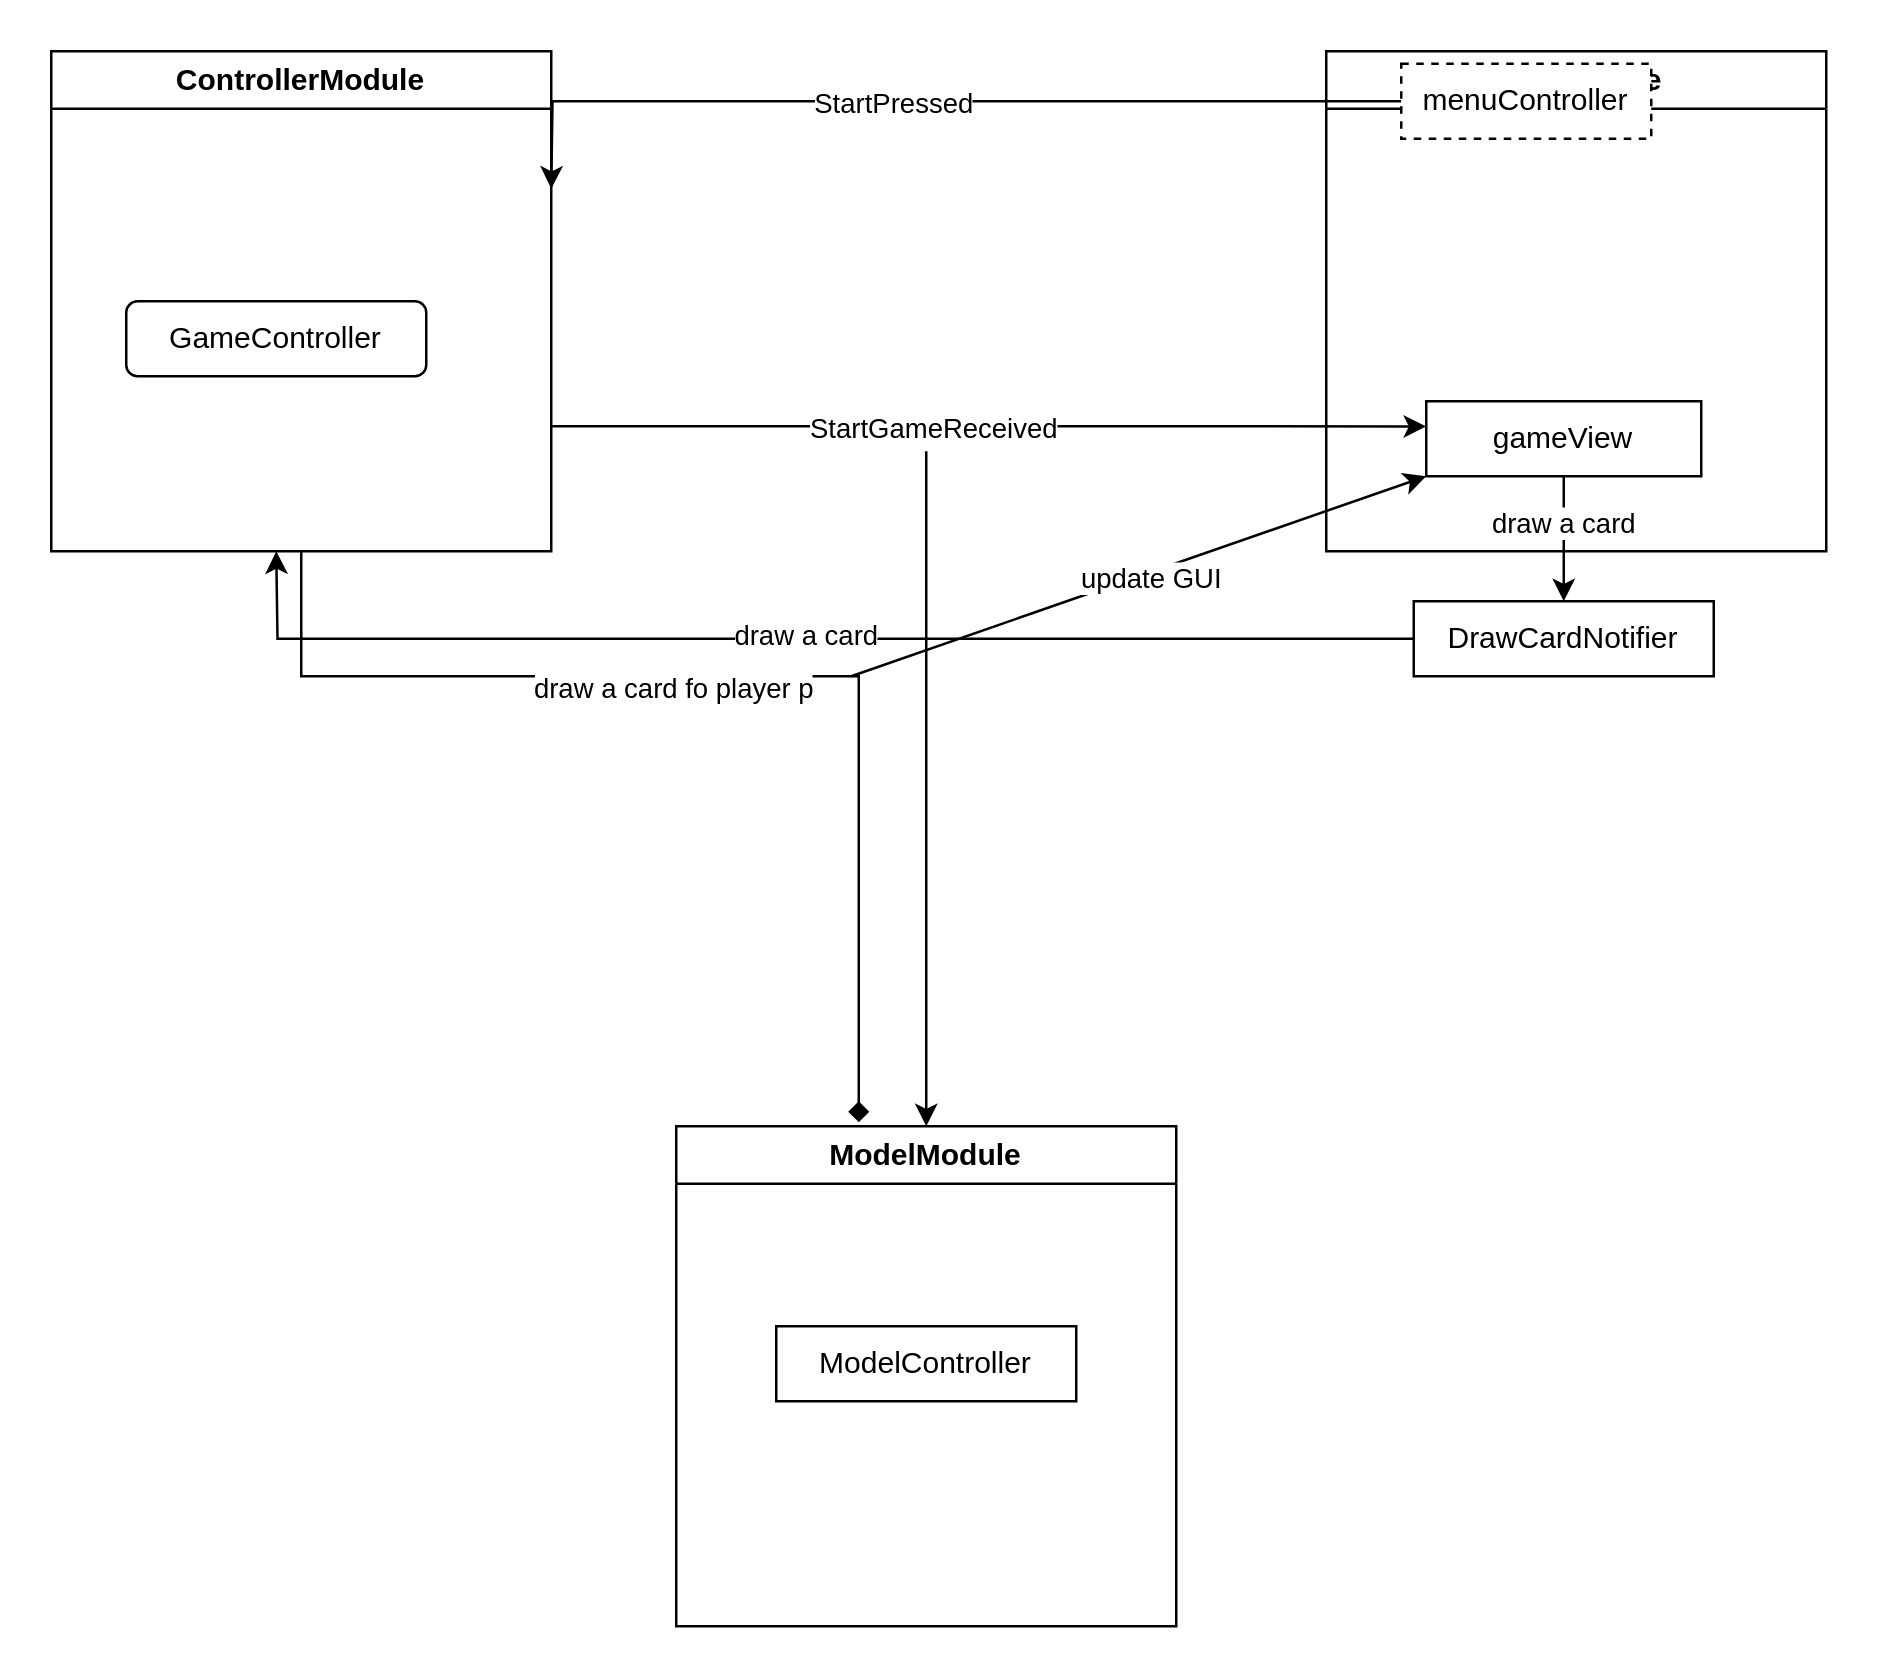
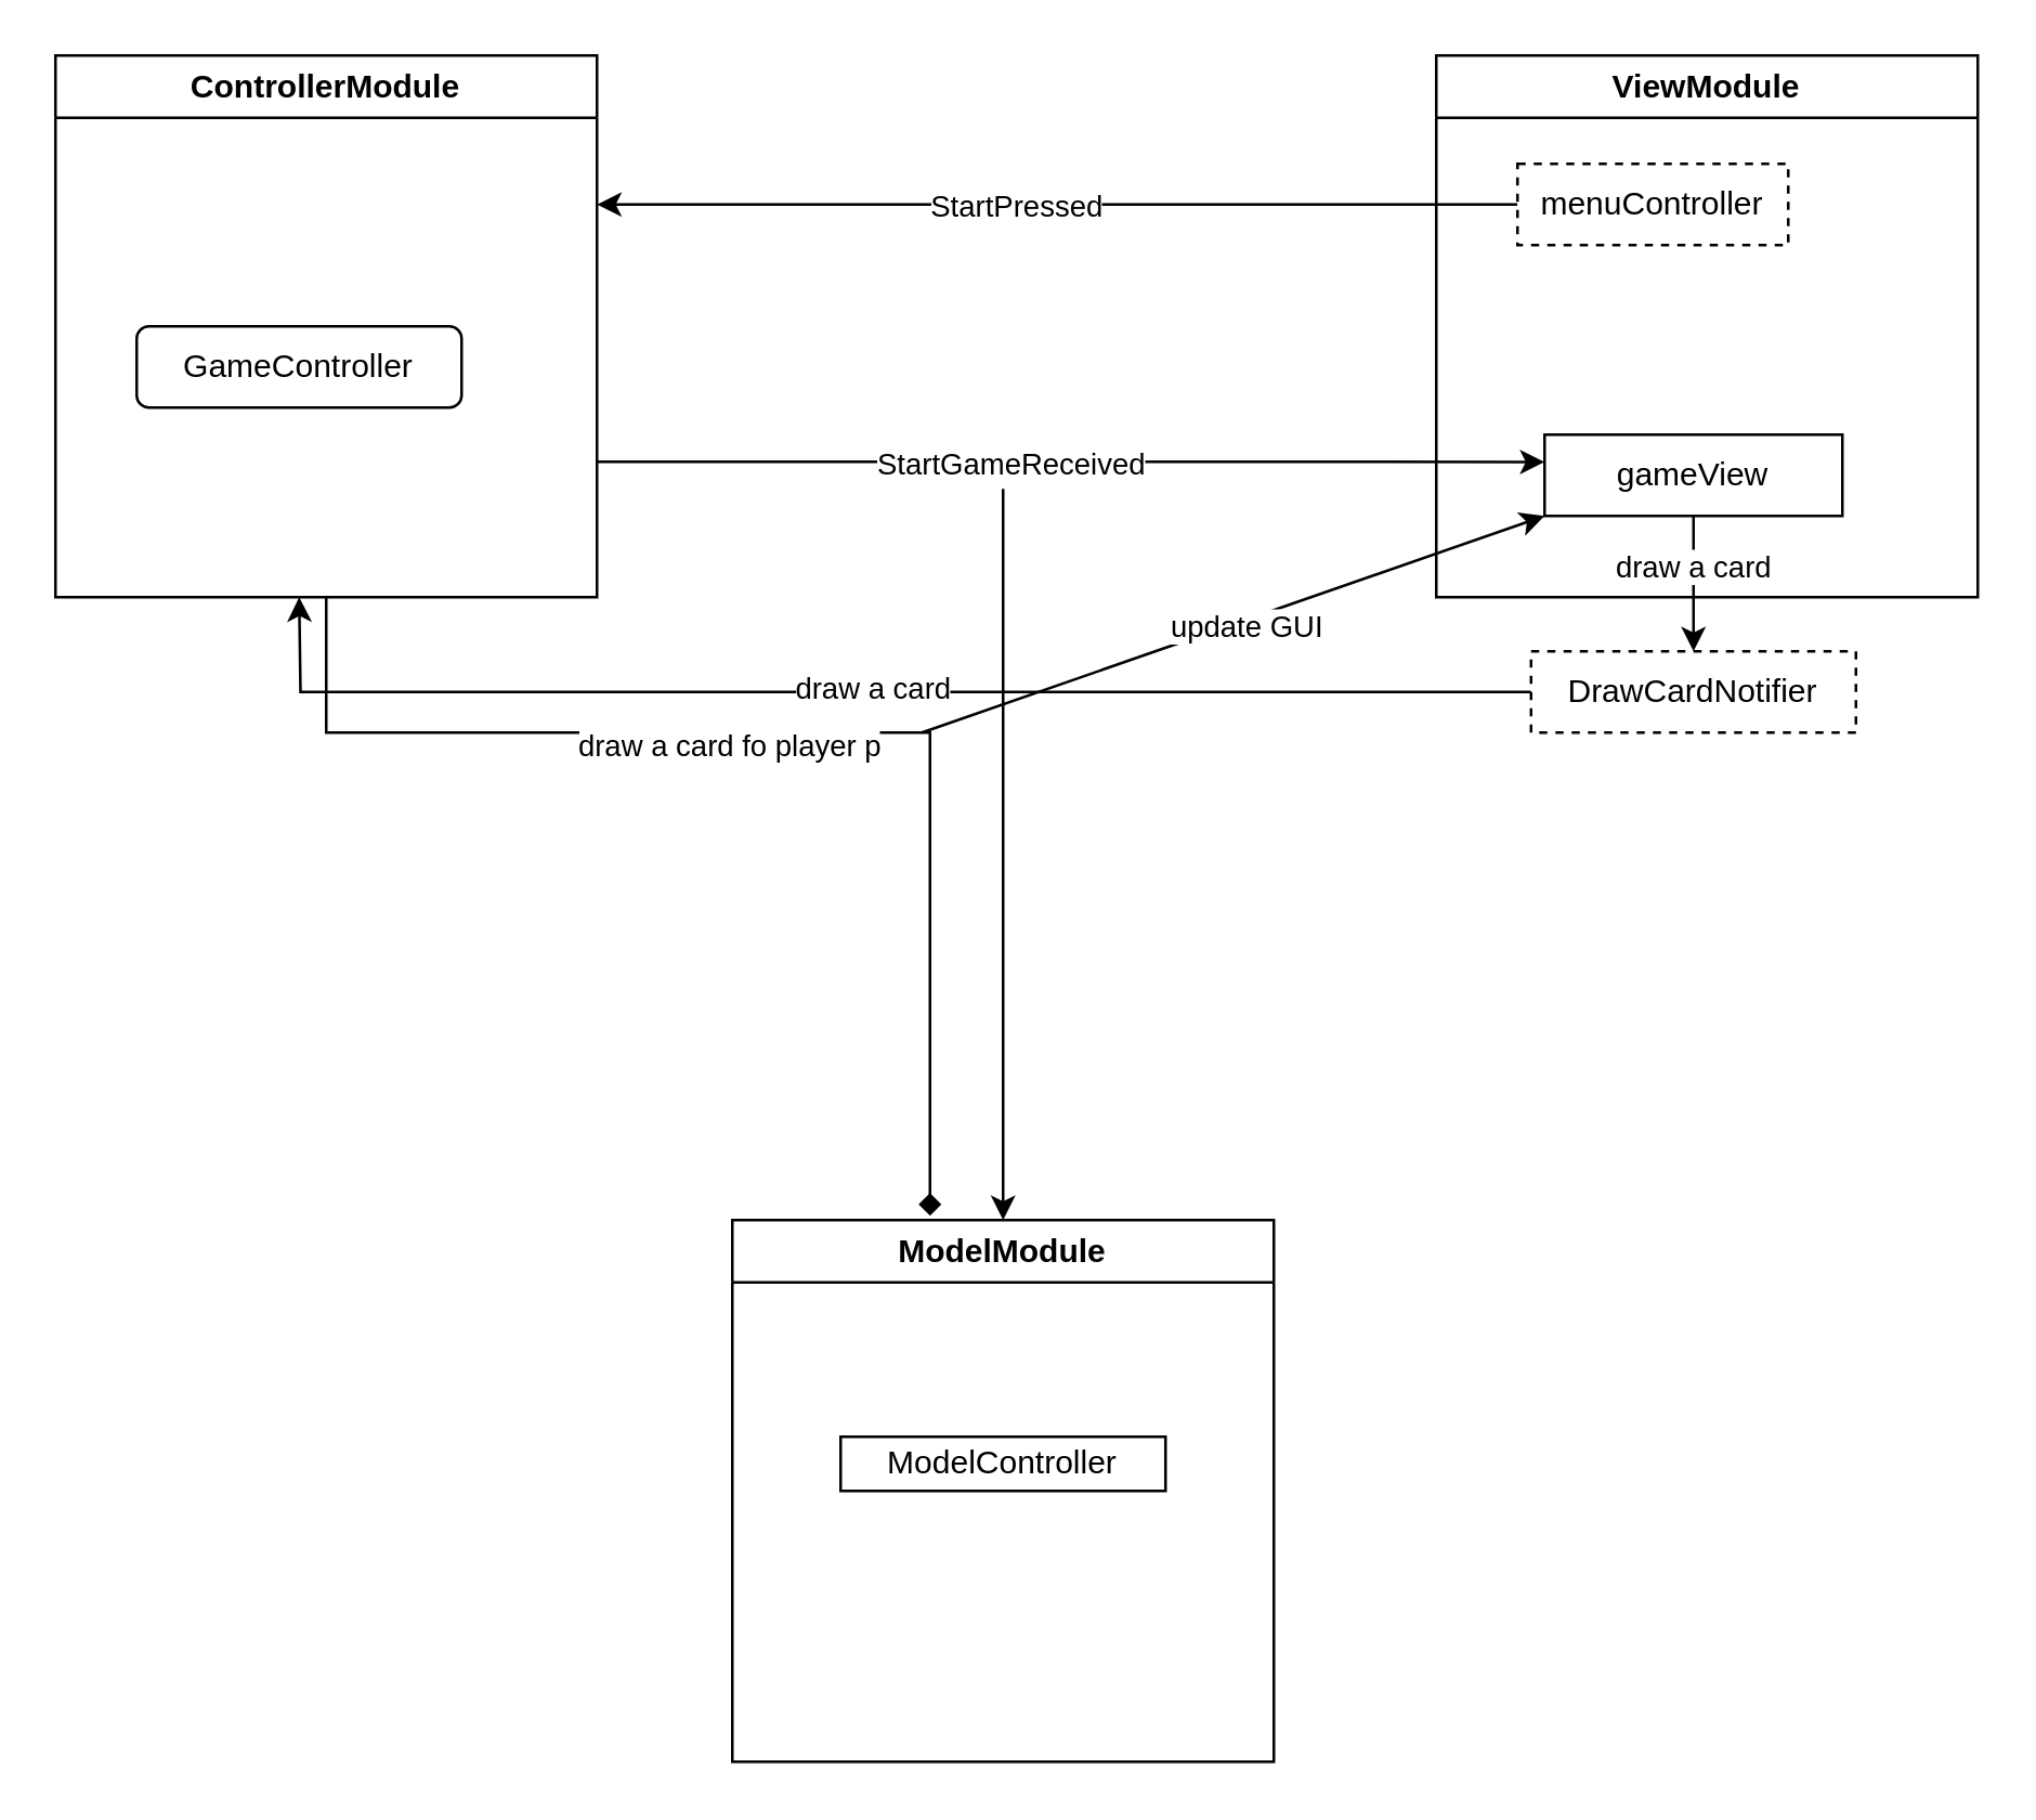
  <mxCell id="0" />
  <mxCell id="1" parent="0" />
  <mxCell id="2" value="ViewModule" style="swimlane;whiteSpace=wrap;html=1;" vertex="1" parent="1"><mxGeometry x="530" y="20" width="200" height="200" as="geometry" /></mxCell>
  <mxCell id="3" style="edgeStyle=orthogonalEdgeStyle;rounded=0;orthogonalLoop=1;jettySize=auto;html=1;" edge="1" parent="2" source="5"><mxGeometry relative="1" as="geometry"><mxPoint x="95" y="220" as="targetPoint" /></mxGeometry></mxCell>
  <mxCell id="4" value="draw a card" style="edgeLabel;html=1;align=center;verticalAlign=middle;resizable=0;points=[];" connectable="0" vertex="1" parent="3"><mxGeometry x="-0.286" y="-1" relative="1" as="geometry"><mxPoint as="offset" /></mxGeometry></mxCell>
  <mxCell id="5" value="gameView" style="rounded=0;whiteSpace=wrap;html=1;" vertex="1" parent="2"><mxGeometry x="40" y="140" width="110" height="30" as="geometry" /></mxCell>
  <mxCell id="6" style="edgeStyle=orthogonalEdgeStyle;rounded=0;orthogonalLoop=1;jettySize=auto;html=1;exitX=1;exitY=0.75;exitDx=0;exitDy=0;" edge="1" parent="1" source="8"><mxGeometry relative="1" as="geometry"><mxPoint x="570" y="170.069" as="targetPoint" /></mxGeometry></mxCell>
  <mxCell id="7" value="StartGameReceived" style="edgeLabel;html=1;align=center;verticalAlign=middle;resizable=0;points=[];" connectable="0" vertex="1" parent="6"><mxGeometry x="-0.133" relative="1" as="geometry"><mxPoint as="offset" /></mxGeometry></mxCell>
  <mxCell id="8" value="ControllerModule" style="swimlane;whiteSpace=wrap;html=1;" vertex="1" parent="1"><mxGeometry x="20" y="20" width="200" height="200" as="geometry" /></mxCell>
  <mxCell id="9" value="GameController" style="whiteSpace=wrap;html=1;rounded=1;" vertex="1" parent="8"><mxGeometry x="30" y="100" width="120" height="30" as="geometry" /></mxCell>
  <mxCell id="10" value="ModelModule" style="swimlane;whiteSpace=wrap;html=1;" vertex="1" parent="1"><mxGeometry x="270" y="450" width="200" height="200" as="geometry"><mxRectangle x="320" y="610" width="110" height="30" as="alternateBounds" /></mxGeometry></mxCell>
- <mxCell id="11" value="ModelController" style="whiteSpace=wrap;html=1;" vertex="1" parent="10"><mxGeometry x="40" y="80" width="120" height="30" as="geometry" /></mxCell>
+ <mxCell id="11" value="ModelController" style="whiteSpace=wrap;html=1;" vertex="1" parent="10"><mxGeometry x="40" y="80" width="120" height="20" as="geometry" /></mxCell>
  <mxCell id="12" style="edgeStyle=orthogonalEdgeStyle;rounded=0;orthogonalLoop=1;jettySize=auto;html=1;" edge="1" parent="1" source="14"><mxGeometry relative="1" as="geometry"><mxPoint x="220" y="75" as="targetPoint" /></mxGeometry></mxCell>
  <mxCell id="13" value="StartPressed" style="edgeLabel;html=1;align=center;verticalAlign=middle;resizable=0;points=[];" connectable="0" vertex="1" parent="12"><mxGeometry x="0.091" relative="1" as="geometry"><mxPoint as="offset" /></mxGeometry></mxCell>
- <mxCell id="14" value="menuController" style="whiteSpace=wrap;html=1;dashed=1;" vertex="1" parent="1"><mxGeometry x="560" y="25" width="100" height="30" as="geometry" /></mxCell>
+ <mxCell id="14" value="menuController" style="whiteSpace=wrap;html=1;dashed=1;" vertex="1" parent="1"><mxGeometry x="560" y="60" width="100" height="30" as="geometry" /></mxCell>
  <mxCell id="15" value="" style="endArrow=classic;html=1;rounded=0;" edge="1" parent="1" target="10"><mxGeometry width="50" height="50" relative="1" as="geometry"><mxPoint x="370" y="180" as="sourcePoint" /><mxPoint x="440" y="240" as="targetPoint" /></mxGeometry></mxCell>
  <mxCell id="16" style="edgeStyle=orthogonalEdgeStyle;rounded=0;orthogonalLoop=1;jettySize=auto;html=1;" edge="1" parent="1" source="18"><mxGeometry relative="1" as="geometry"><mxPoint x="110" y="220" as="targetPoint" /></mxGeometry></mxCell>
  <mxCell id="17" value="draw a card" style="edgeLabel;html=1;align=center;verticalAlign=middle;resizable=0;points=[];" connectable="0" vertex="1" parent="16"><mxGeometry x="-0.003" y="-2" relative="1" as="geometry"><mxPoint as="offset" /></mxGeometry></mxCell>
- <mxCell id="18" value="DrawCardNotifier" style="rounded=0;whiteSpace=wrap;html=1;" vertex="1" parent="1"><mxGeometry x="565" y="240" width="120" height="30" as="geometry" /></mxCell>
+ <mxCell id="18" value="DrawCardNotifier" style="rounded=0;whiteSpace=wrap;html=1;dashed=1;" vertex="1" parent="1"><mxGeometry x="565" y="240" width="120" height="30" as="geometry" /></mxCell>
  <mxCell id="19" style="edgeStyle=orthogonalEdgeStyle;rounded=0;orthogonalLoop=1;jettySize=auto;html=1;entryX=0.365;entryY=-0.008;entryDx=0;entryDy=0;entryPerimeter=0;endArrow=diamond;" edge="1" parent="1" source="8" target="10"><mxGeometry relative="1" as="geometry"><Array as="points"><mxPoint x="120" y="270" /><mxPoint x="343" y="270" /></Array></mxGeometry></mxCell>
  <mxCell id="20" value="draw a card fo player p" style="edgeLabel;html=1;align=center;verticalAlign=middle;resizable=0;points=[];" connectable="0" vertex="1" parent="19"><mxGeometry x="-0.121" y="-4" relative="1" as="geometry"><mxPoint as="offset" /></mxGeometry></mxCell>
  <mxCell id="21" value="" style="endArrow=classic;html=1;rounded=0;entryX=0;entryY=1;entryDx=0;entryDy=0;" edge="1" parent="1" target="5"><mxGeometry width="50" height="50" relative="1" as="geometry"><mxPoint x="340" y="270" as="sourcePoint" /><mxPoint x="430" y="240" as="targetPoint" /></mxGeometry></mxCell>
  <mxCell id="22" value="update GUI" style="edgeLabel;html=1;align=center;verticalAlign=middle;resizable=0;points=[];" connectable="0" vertex="1" parent="21"><mxGeometry x="0.033" y="-2" relative="1" as="geometry"><mxPoint as="offset" /></mxGeometry></mxCell>
